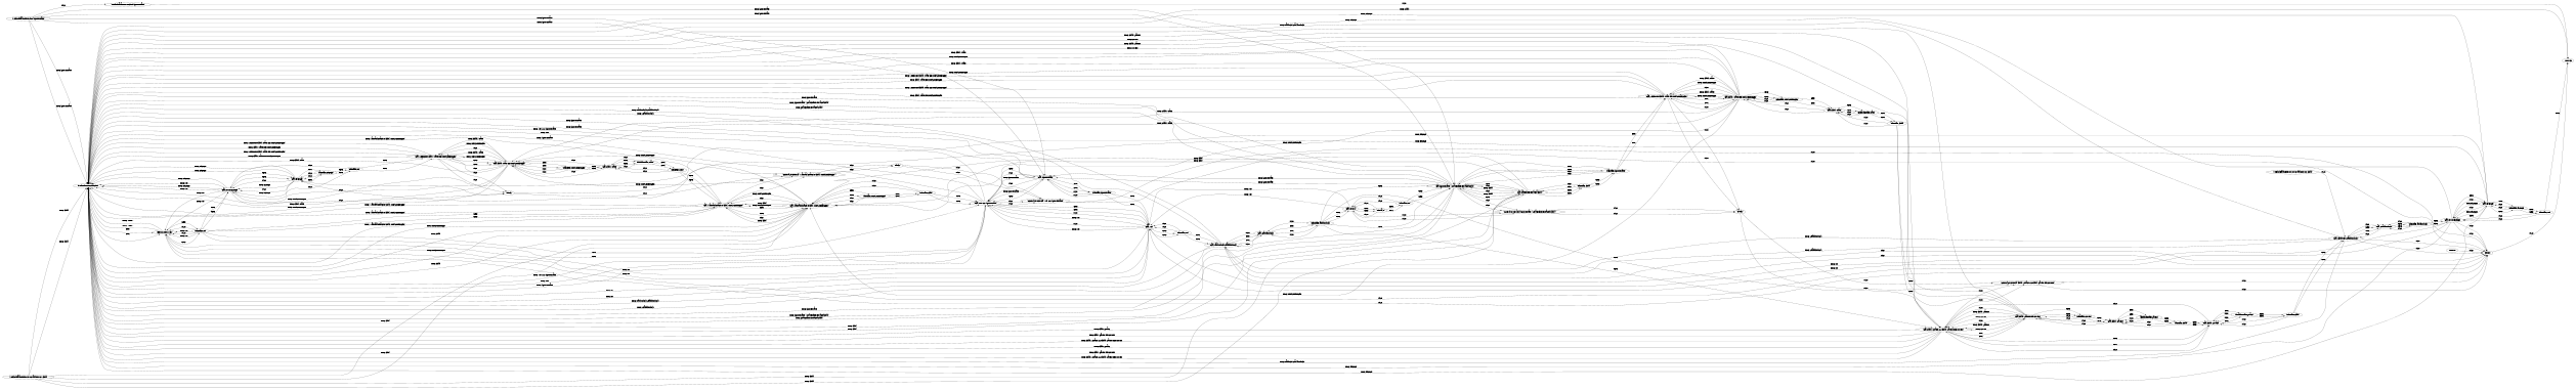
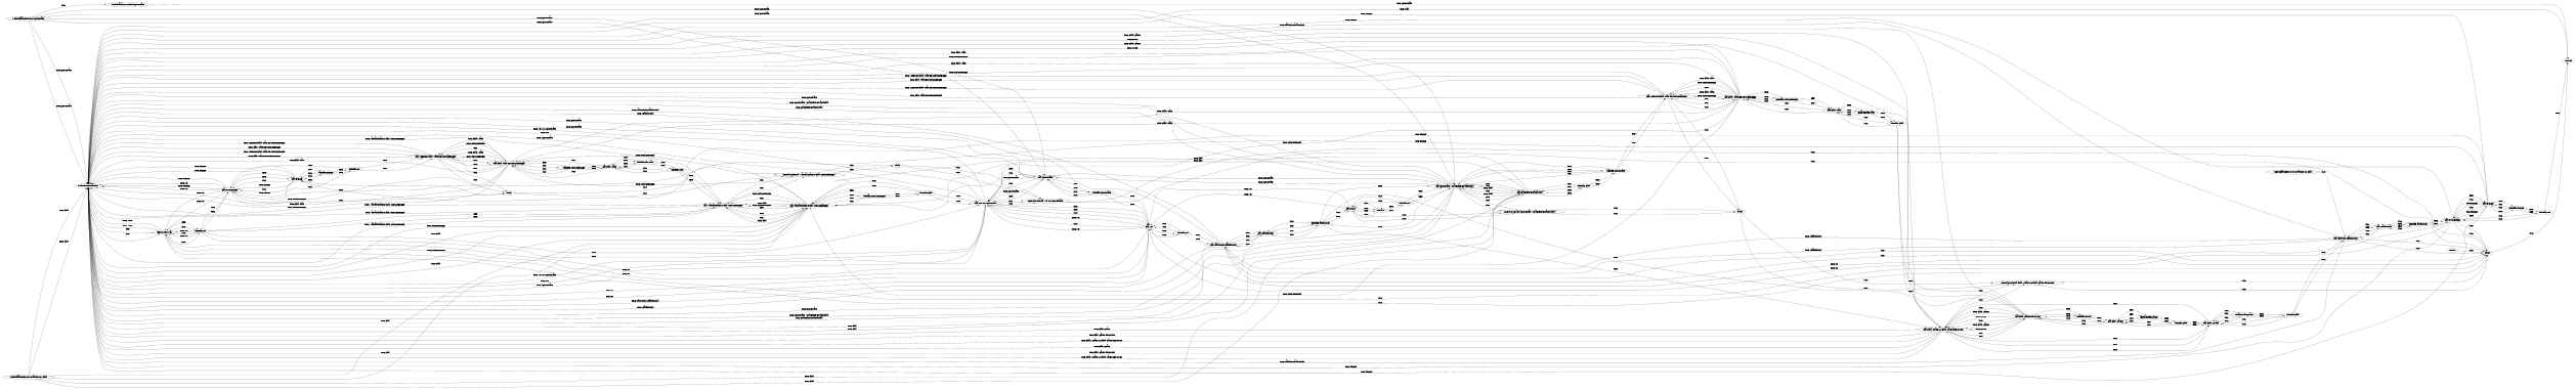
  digraph {
    rankdir=LR
    n1 [label="(MethodReturn,static int)"]
    n2 [label="(Return,return ret;)"]
    1000103
    n4 [label="(Block,)"]
    n5 [label="(Identifier,ret)"]
    n6 [label="(MethodParameterIn,struct task_struct *child)"]
-   n7 [label="(Call,state_freeze_traced(child))"]
+   n7 [label="(Call,ptrace_freeze_traced(child))"]
    n8 [label="(Call,wait_task_inactive(child, __TASK_TRACED))"]
    n9 [label="(Call,ignore_state || ptrace_freeze_traced(child))"]
    n10 [label="(Identifier,child)"]
    n11 [label="(Call,child->state == __TASK_TRACED)"]
    n12 [label="(Identifier,__TASK_TRACED)"]
    n13 [label="(Call,!wait_task_inactive(child, __TASK_TRACED))"]
    n14 [label="(MethodParameterOut,struct task_struct *child)"]
    n15 [label="(Call,read_lock(&tasklist_lock))"]
    n16 [label="(MethodParameterIn,bool ignore_state)"]
    n17 [label="(Call,!ignore_state)"]
    n18 [label="(MethodParameterOut,bool ignore_state)"]
    n19 [label="(ControlStructure,if (ignore_state || ptrace_freeze_traced(child)))"]
    n20 [label="(Identifier,ignore_state)"]
    n21 [label="(Identifier,ignore_state)"]
    n22 [label="(Call,!ret && !ignore_state)"]
    n23 [label="(Call,&tasklist_lock)"]
    n24 [label="(Identifier,tasklist_lock)"]
    n25 [label="(Call,ret = -ESRCH)"]
    n26 [label="(Call,read_unlock(&tasklist_lock))"]
    n27 [label="(Call,!ret)"]
    n28 [label="(Call,-ESRCH)"]
    n29 [label="(Call,&tasklist_lock)"]
    n30 [label="(ControlStructure,if (child->ptrace && child->parent == current))"]
    n31 [label="(FieldIdentifier,ptrace)"]
    n32 [label="(Call,child->ptrace)"]
    n33 [label="(Identifier,child)"]
    n34 [label="(Call,child->ptrace && child->parent == current)"]
    n35 [label="(Call,child->parent == current)"]
    n36 [label="(Identifier,current)"]
    n37 [label="(Call,child->parent)"]
    n38 [label="(FieldIdentifier,parent)"]
    n39 [label="(Identifier,child)"]
    n40 [label="(Block,)"]
    n41 [label="(Call,child->state == __TASK_TRACED)"]
    n42 [label="(Call,WARN_ON(child->state == __TASK_TRACED))"]
    n43 [label="(Identifier,__TASK_TRACED)"]
    n44 [label="(Call,child->state)"]
    n45 [label="(Identifier,__TASK_TRACED)"]
    n46 [label="(Call,WARN_ON(child->state == __TASK_TRACED))"]
    n47 [label="(FieldIdentifier,state)"]
    n48 [label="(Identifier,child)"]
    n49 [label="(Literal,0)"]
    n50 [label="(Call,ret = 0)"]
    n51 [label="(Identifier,ret)"]
    n52 [label="(Identifier,ret)"]
    n53 [label="(Identifier,tasklist_lock)"]
    n54 [label="(ControlStructure,if (!ret && !ignore_state))"]
    n55 [label="(Block,)"]
    n56 [label="(ControlStructure,if (!wait_task_inactive(child, __TASK_TRACED)))"]
    n57 [label="(Identifier,child)"]
    n58 [label="(Block,)"]
    n59 [label="(Identifier,ESRCH)"]
    n60 [label="(Call,-ESRCH)"]
    n61 [label="(Identifier,ret)"]
    n62 [label="(Identifier,ESRCH)"]
    n63 [label="(Call,ret = -ESRCH)"]
    n64 [label="(Call,child->state)"]
    n65 [label="(FieldIdentifier,state)"]
    n66 [label="(Identifier,child)"]
    n67 [label="(Identifier,ret)"]
    1000107
    n1 -> n2 [label="CFG: "]
    n1 -> n2 [label="CFG: "]
    n1 -> 1000103 [label="DDG: child"]
    n2 -> n1 [label="DDG: <RET>"]
    n2 -> n1 [label="DDG: <RET>"]
    n2 -> n4 [label="AST: "]
    n2 -> n4 [label="AST: "]
    n2 -> n5 [label="CFG: "]
    n2 -> n5 [label="CFG: "]
    n4 -> 1000103 [label="AST: "]
    n5 -> n2 [label="AST: "]
    n5 -> n2 [label="DDG: ret"]
    n5 -> n2 [label="AST: "]
    n5 -> n2 [label="DDG: ret"]
    n5 -> n13 [label="CFG: "]
    n5 -> n13 [label="CFG: "]
    n5 -> n22 [label="CFG: "]
    n5 -> n22 [label="CFG: "]
    n5 -> n63 [label="CFG: "]
    n5 -> n63 [label="CFG: "]
    n6 -> n1 [label="DDG: child"]
    n6 -> n1 [label="DDG: child"]
    n6 -> n7 [label="DDG: child"]
    n6 -> n7 [label="DDG: child"]
    n6 -> n8 [label="DDG: child"]
    n6 -> n8 [label="DDG: child"]
    n7 -> n1 [label="DDG: child"]
    n7 -> n1 [label="DDG: child"]
    n7 -> n8 [label="DDG: child"]
    n7 -> n8 [label="DDG: child"]
    n7 -> n9 [label="AST: "]
    n7 -> n9 [label="DDG: child"]
    n7 -> n9 [label="AST: "]
    n7 -> n9 [label="DDG: child"]
    n7 -> n10 [label="CFG: "]
    n7 -> n10 [label="CFG: "]
    n8 -> n1 [label="DDG: __TASK_TRACED"]
    n8 -> n1 [label="DDG: child"]
    n8 -> n1 [label="DDG: __TASK_TRACED"]
    n8 -> n1 [label="DDG: child"]
    n8 -> n11 [label="DDG: __TASK_TRACED"]
    n8 -> n11 [label="DDG: __TASK_TRACED"]
    n8 -> n12 [label="CFG: "]
    n8 -> n12 [label="CFG: "]
    n8 -> n13 [label="AST: "]
    n8 -> n13 [label="DDG: child"]
    n8 -> n13 [label="DDG: __TASK_TRACED"]
    n8 -> n13 [label="AST: "]
    n8 -> n13 [label="DDG: child"]
    n8 -> n13 [label="DDG: __TASK_TRACED"]
    n9 -> n1 [label="DDG: ignore_state"]
    n9 -> n1 [label="DDG: ignore_state || ptrace_freeze_traced(child)"]
    n9 -> n1 [label="DDG: ptrace_freeze_traced(child)"]
    n9 -> n1 [label="DDG: ignore_state"]
    n9 -> n1 [label="DDG: ignore_state || ptrace_freeze_traced(child)"]
    n9 -> n1 [label="DDG: ptrace_freeze_traced(child)"]
    n9 -> n7 [label="CFG: "]
    n9 -> n7 [label="CFG: "]
    n9 -> n17 [label="DDG: ignore_state"]
    n9 -> n17 [label="DDG: ignore_state"]
    n9 -> n19 [label="AST: "]
    n9 -> n19 [label="AST: "]
    n9 -> n20 [label="CFG: "]
    n9 -> n20 [label="CFG: "]
    n10 -> n7 [label="AST: "]
    n10 -> n7 [label="AST: "]
    n10 -> n20 [label="CFG: "]
    n10 -> n20 [label="CFG: "]
    n11 -> n1 [label="DDG: child->state"]
    n11 -> n1 [label="DDG: __TASK_TRACED"]
    n11 -> n1 [label="DDG: child->state"]
    n11 -> n1 [label="DDG: __TASK_TRACED"]
    n11 -> n45 [label="CFG: "]
    n11 -> n45 [label="CFG: "]
    n11 -> n46 [label="AST: "]
    n11 -> n46 [label="DDG: child->state"]
    n11 -> n46 [label="DDG: __TASK_TRACED"]
    n11 -> n46 [label="AST: "]
    n11 -> n46 [label="DDG: child->state"]
    n11 -> n46 [label="DDG: __TASK_TRACED"]
    n12 -> n8 [label="AST: "]
    n12 -> n8 [label="AST: "]
    n12 -> n57 [label="CFG: "]
    n12 -> n57 [label="CFG: "]
    n13 -> n1 [label="DDG: !wait_task_inactive(child, __TASK_TRACED)"]
    n13 -> n1 [label="DDG: wait_task_inactive(child, __TASK_TRACED)"]
    n13 -> n1 [label="DDG: !wait_task_inactive(child, __TASK_TRACED)"]
    n13 -> n1 [label="DDG: wait_task_inactive(child, __TASK_TRACED)"]
    n13 -> n8 [label="CFG: "]
    n13 -> n8 [label="CFG: "]
    n13 -> n56 [label="AST: "]
    n13 -> n56 [label="AST: "]
    n14 -> n15 [label="AST: "]
    n15 -> n1 [label="DDG: read_lock(&tasklist_lock)"]
    n15 -> n1 [label="DDG: read_lock(&tasklist_lock)"]
    n15 -> n4 [label="AST: "]
    n15 -> n4 [label="AST: "]
    n15 -> n23 [label="CFG: "]
    n15 -> n23 [label="CFG: "]
    n15 -> n26 [label="DDG: &tasklist_lock"]
    n15 -> n26 [label="DDG: &tasklist_lock"]
    n16 -> n1 [label="DDG: ignore_state"]
    n16 -> n1 [label="DDG: ignore_state"]
    n16 -> n9 [label="DDG: ignore_state"]
    n16 -> n9 [label="DDG: ignore_state"]
    n16 -> n17 [label="DDG: ignore_state"]
    n16 -> n17 [label="DDG: ignore_state"]
    n16 -> n18 [label="AST: "]
    n17 -> n1 [label="DDG: ignore_state"]
    n17 -> n1 [label="DDG: ignore_state"]
    n17 -> n21 [label="CFG: "]
    n17 -> n21 [label="CFG: "]
    n17 -> n22 [label="AST: "]
    n17 -> n22 [label="DDG: ignore_state"]
    n17 -> n22 [label="AST: "]
    n17 -> n22 [label="DDG: ignore_state"]
-   n18 -> 1000103 [label="AST: "]
+   n18 -> 1000103 [label="DDG: ignore_state"]
    n19 -> n40 [label="AST: "]
    n19 -> n40 [label="AST: "]
    n20 -> n9 [label="AST: "]
    n20 -> n9 [label="AST: "]
    n20 -> n42 [label="CFG: "]
    n20 -> n42 [label="CFG: "]
    n21 -> n17 [label="AST: "]
    n21 -> n17 [label="AST: "]
    n21 -> n27 [label="CFG: "]
    n21 -> n27 [label="CFG: "]
    n22 -> n1 [label="DDG: !ret && !ignore_state"]
    n22 -> n1 [label="DDG: !ret"]
    n22 -> n1 [label="DDG: !ignore_state"]
    n22 -> n1 [label="DDG: !ret && !ignore_state"]
    n22 -> n1 [label="DDG: !ret"]
    n22 -> n1 [label="DDG: !ignore_state"]
    n22 -> n17 [label="CFG: "]
    n22 -> n17 [label="CFG: "]
    n22 -> n27 [label="CFG: "]
    n22 -> n27 [label="CFG: "]
    n22 -> n54 [label="AST: "]
    n22 -> n54 [label="AST: "]
    n23 -> n15 [label="AST: "]
    n23 -> n15 [label="AST: "]
    n23 -> n24 [label="CFG: "]
    n23 -> n24 [label="CFG: "]
    n24 -> n23 [label="AST: "]
    n24 -> n23 [label="AST: "]
    n24 -> n25 [label="CFG: "]
    n24 -> n25 [label="CFG: "]
    n25 -> n1 [label="DDG: -ESRCH"]
    n25 -> n1 [label="DDG: -ESRCH"]
    n25 -> n4 [label="AST: "]
    n25 -> n4 [label="AST: "]
    n25 -> n27 [label="DDG: ret"]
    n25 -> n27 [label="DDG: ret"]
    n25 -> n28 [label="CFG: "]
    n25 -> n28 [label="CFG: "]
    n26 -> n1 [label="DDG: &tasklist_lock"]
    n26 -> n1 [label="DDG: read_unlock(&tasklist_lock)"]
    n26 -> n1 [label="DDG: &tasklist_lock"]
    n26 -> n1 [label="DDG: read_unlock(&tasklist_lock)"]
    n26 -> n4 [label="AST: "]
    n26 -> n4 [label="AST: "]
    n26 -> n29 [label="CFG: "]
    n26 -> n29 [label="CFG: "]
    n27 -> n1 [label="DDG: ret"]
    n27 -> n1 [label="DDG: ret"]
    n27 -> n2 [label="DDG: ret"]
    n27 -> n2 [label="DDG: ret"]
    n27 -> n22 [label="AST: "]
    n27 -> n22 [label="DDG: ret"]
    n27 -> n22 [label="AST: "]
    n27 -> n22 [label="DDG: ret"]
    n27 -> n52 [label="CFG: "]
    n27 -> n52 [label="CFG: "]
    n28 -> n1 [label="DDG: ESRCH"]
    n28 -> n1 [label="DDG: ESRCH"]
    n28 -> n25 [label="AST: "]
    n28 -> n25 [label="DDG: ESRCH"]
    n28 -> n25 [label="AST: "]
    n28 -> n25 [label="DDG: ESRCH"]
    n28 -> n59 [label="CFG: "]
    n28 -> n59 [label="CFG: "]
    n28 -> n60 [label="DDG: ESRCH"]
    n28 -> n60 [label="DDG: ESRCH"]
    n29 -> n26 [label="AST: "]
    n29 -> n26 [label="AST: "]
    n29 -> n53 [label="CFG: "]
    n29 -> n53 [label="CFG: "]
    n30 -> n4 [label="AST: "]
    n30 -> n4 [label="AST: "]
    n31 -> n32 [label="AST: "]
    n31 -> n32 [label="AST: "]
    n31 -> n33 [label="CFG: "]
    n31 -> n33 [label="CFG: "]
    n32 -> n31 [label="CFG: "]
    n32 -> n31 [label="CFG: "]
    n32 -> n34 [label="AST: "]
    n32 -> n34 [label="AST: "]
    n33 -> n15 [label="CFG: "]
    n33 -> n15 [label="CFG: "]
    n33 -> n32 [label="AST: "]
    n33 -> n32 [label="AST: "]
    n34 -> n1 [label="DDG: child->ptrace"]
    n34 -> n1 [label="DDG: child->parent == current"]
    n34 -> n1 [label="DDG: child->ptrace && child->parent == current"]
    n34 -> n1 [label="DDG: child->ptrace"]
    n34 -> n1 [label="DDG: child->parent == current"]
    n34 -> n1 [label="DDG: child->ptrace && child->parent == current"]
    n34 -> n30 [label="AST: "]
    n34 -> n30 [label="AST: "]
    n34 -> n32 [label="CFG: "]
    n34 -> n32 [label="CFG: "]
    n34 -> n35 [label="CFG: "]
    n34 -> n35 [label="CFG: "]
    n35 -> n1 [label="DDG: child->parent"]
    n35 -> n1 [label="DDG: current"]
    n35 -> n1 [label="DDG: child->parent"]
    n35 -> n1 [label="DDG: current"]
    n35 -> n34 [label="AST: "]
    n35 -> n34 [label="DDG: child->parent"]
    n35 -> n34 [label="DDG: current"]
    n35 -> n34 [label="AST: "]
    n35 -> n34 [label="DDG: child->parent"]
    n35 -> n34 [label="DDG: current"]
    n35 -> n36 [label="CFG: "]
    n35 -> n36 [label="CFG: "]
    n36 -> n35 [label="AST: "]
    n36 -> n35 [label="AST: "]
    n36 -> n37 [label="CFG: "]
    n36 -> n37 [label="CFG: "]
    n37 -> n35 [label="AST: "]
    n37 -> n35 [label="AST: "]
    n37 -> n38 [label="CFG: "]
    n37 -> n38 [label="CFG: "]
    n38 -> n37 [label="AST: "]
    n38 -> n37 [label="AST: "]
    n38 -> n39 [label="CFG: "]
    n38 -> n39 [label="CFG: "]
    n39 -> n32 [label="CFG: "]
    n39 -> n32 [label="CFG: "]
    n39 -> n37 [label="AST: "]
    n39 -> n37 [label="AST: "]
    n40 -> n30 [label="AST: "]
    n40 -> n30 [label="AST: "]
    n41 -> n1 [label="DDG: child->state"]
    n41 -> n1 [label="DDG: __TASK_TRACED"]
    n41 -> n1 [label="DDG: child->state"]
    n41 -> n1 [label="DDG: __TASK_TRACED"]
    n41 -> n8 [label="DDG: __TASK_TRACED"]
    n41 -> n8 [label="DDG: __TASK_TRACED"]
    n41 -> n11 [label="DDG: child->state"]
    n41 -> n11 [label="DDG: child->state"]
    n41 -> n42 [label="AST: "]
    n41 -> n42 [label="DDG: child->state"]
    n41 -> n42 [label="DDG: __TASK_TRACED"]
    n41 -> n42 [label="AST: "]
    n41 -> n42 [label="DDG: child->state"]
    n41 -> n42 [label="DDG: __TASK_TRACED"]
    n41 -> n43 [label="CFG: "]
    n41 -> n43 [label="CFG: "]
    n42 -> n1 [label="DDG: WARN_ON(child->state == __TASK_TRACED)"]
    n42 -> n1 [label="DDG: child->state == __TASK_TRACED"]
    n42 -> n1 [label="DDG: WARN_ON(child->state == __TASK_TRACED)"]
    n42 -> n1 [label="DDG: child->state == __TASK_TRACED"]
    n42 -> n40 [label="AST: "]
    n42 -> n40 [label="AST: "]
    n42 -> n41 [label="CFG: "]
    n42 -> n41 [label="CFG: "]
    n43 -> n41 [label="AST: "]
    n43 -> n41 [label="AST: "]
    n43 -> n44 [label="CFG: "]
    n43 -> n44 [label="CFG: "]
    n44 -> n41 [label="AST: "]
    n44 -> n41 [label="AST: "]
    n44 -> n47 [label="CFG: "]
    n44 -> n47 [label="CFG: "]
    n45 -> n11 [label="AST: "]
    n45 -> n11 [label="AST: "]
    n45 -> n64 [label="CFG: "]
    n45 -> n64 [label="CFG: "]
    n46 -> n1 [label="DDG: child->state == __TASK_TRACED"]
    n46 -> n1 [label="DDG: WARN_ON(child->state == __TASK_TRACED)"]
    n46 -> n1 [label="DDG: child->state == __TASK_TRACED"]
    n46 -> n1 [label="DDG: WARN_ON(child->state == __TASK_TRACED)"]
    n46 -> n11 [label="CFG: "]
    n46 -> n11 [label="CFG: "]
    n46 -> n58 [label="AST: "]
    n46 -> n58 [label="AST: "]
    n47 -> n44 [label="AST: "]
    n47 -> n44 [label="AST: "]
    n47 -> n48 [label="CFG: "]
    n47 -> n48 [label="CFG: "]
    n48 -> n34 [label="CFG: "]
    n48 -> n34 [label="CFG: "]
    n48 -> n44 [label="AST: "]
    n48 -> n44 [label="AST: "]
    n49 -> n50 [label="AST: "]
    n49 -> n50 [label="AST: "]
    n49 -> n51 [label="CFG: "]
    n49 -> n51 [label="CFG: "]
    n50 -> n19 [label="AST: "]
    n50 -> n19 [label="AST: "]
    n50 -> n27 [label="DDG: ret"]
    n50 -> n27 [label="DDG: ret"]
    n50 -> n49 [label="CFG: "]
    n50 -> n49 [label="CFG: "]
    n51 -> n9 [label="CFG: "]
    n51 -> n9 [label="CFG: "]
    n51 -> n50 [label="AST: "]
    n51 -> n50 [label="AST: "]
    n52 -> n26 [label="CFG: "]
    n52 -> n26 [label="CFG: "]
    n52 -> n27 [label="AST: "]
    n52 -> n27 [label="AST: "]
    n53 -> n9 [label="CFG: "]
    n53 -> n9 [label="CFG: "]
    n53 -> n29 [label="AST: "]
    n53 -> n29 [label="AST: "]
    n53 -> n34 [label="CFG: "]
    n53 -> n34 [label="CFG: "]
    n53 -> n50 [label="CFG: "]
    n53 -> n50 [label="CFG: "]
    n54 -> n4 [label="AST: "]
    n54 -> n4 [label="AST: "]
    n55 -> n54 [label="AST: "]
    n55 -> n54 [label="AST: "]
    n56 -> n55 [label="AST: "]
    n56 -> n55 [label="AST: "]
    n57 -> n8 [label="AST: "]
    n57 -> n8 [label="AST: "]
    n57 -> n22 [label="CFG: "]
    n57 -> n22 [label="CFG: "]
    n58 -> n56 [label="AST: "]
    n58 -> n56 [label="AST: "]
    n59 -> n28 [label="AST: "]
    n59 -> n28 [label="AST: "]
    n59 -> n61 [label="CFG: "]
    n59 -> n61 [label="CFG: "]
    n60 -> n1 [label="DDG: ESRCH"]
    n60 -> n1 [label="DDG: ESRCH"]
    n60 -> n62 [label="CFG: "]
    n60 -> n62 [label="CFG: "]
    n60 -> n63 [label="AST: "]
    n60 -> n63 [label="DDG: ESRCH"]
    n60 -> n63 [label="AST: "]
    n60 -> n63 [label="DDG: ESRCH"]
    n61 -> 1000103 [label="CFG: "]
    n61 -> n25 [label="AST: "]
    n61 -> n25 [label="AST: "]
    n62 -> n60 [label="AST: "]
    n62 -> n60 [label="AST: "]
    n62 -> n67 [label="CFG: "]
    n62 -> n67 [label="CFG: "]
    n63 -> n1 [label="DDG: -ESRCH"]
    n63 -> n1 [label="DDG: ret"]
    n63 -> n1 [label="DDG: -ESRCH"]
    n63 -> n1 [label="DDG: ret"]
    n63 -> n2 [label="DDG: ret"]
    n63 -> n2 [label="DDG: ret"]
    n63 -> n58 [label="AST: "]
    n63 -> n58 [label="AST: "]
    n63 -> n60 [label="CFG: "]
    n63 -> n60 [label="CFG: "]
    n64 -> n11 [label="AST: "]
    n64 -> n11 [label="AST: "]
    n64 -> n65 [label="CFG: "]
    n64 -> n65 [label="CFG: "]
    n65 -> n64 [label="AST: "]
    n65 -> n64 [label="AST: "]
    n65 -> n66 [label="CFG: "]
    n65 -> n66 [label="CFG: "]
    n66 -> n13 [label="CFG: "]
    n66 -> n13 [label="CFG: "]
    n66 -> n64 [label="AST: "]
    n66 -> n64 [label="AST: "]
    n67 -> n46 [label="CFG: "]
    n67 -> n46 [label="CFG: "]
    n67 -> n63 [label="AST: "]
    n67 -> n63 [label="AST: "]
    1000107 -> n4 [label="AST: "]
  }
